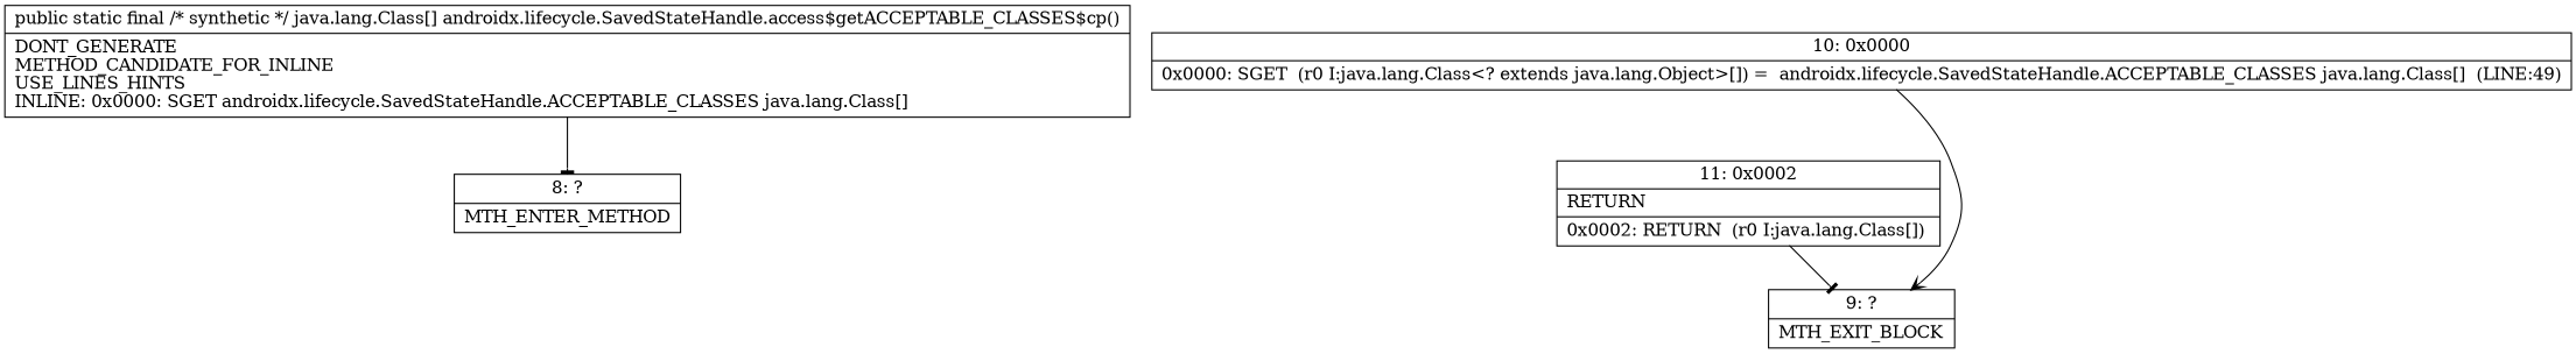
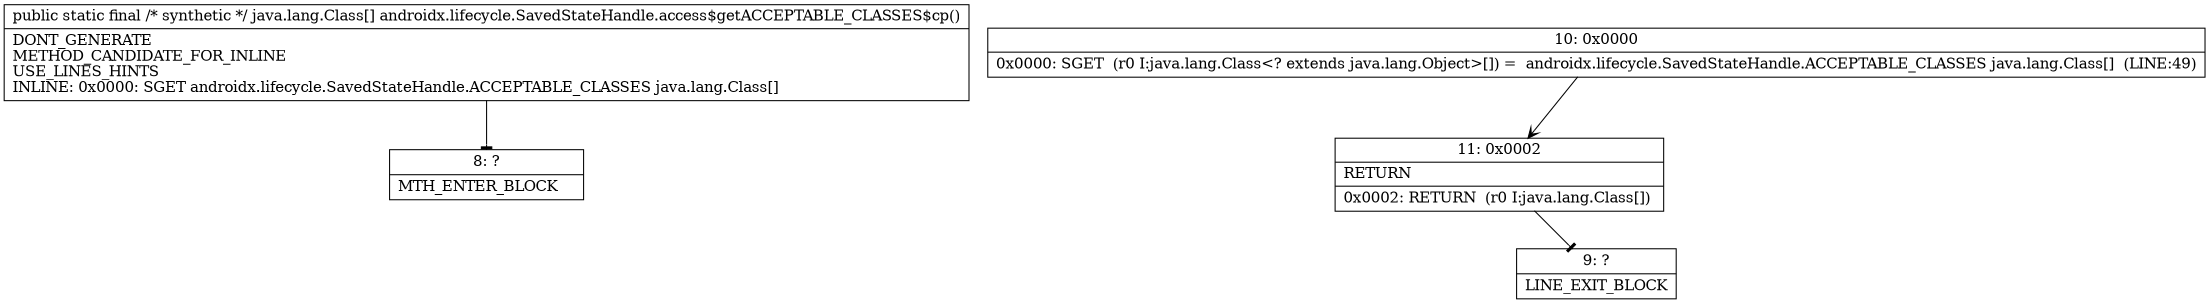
  digraph {
    fontname="DejaVu Serif"
    node [fontname="DejaVu Serif" shape=record]
    edge [arrowhead=tee fontname="DejaVu Serif"]
-   n1 [label="{8\:\ ?|MTH_ENTER_METHOD\l}"]
+   n1 [label="{8\:\ ?|MTH_ENTER_BLOCK\l}"]
    n2 [label="{10\:\ 0x0000|0x0000: SGET  (r0 I:java.lang.Class\<? extends java.lang.Object\>[]) =  androidx.lifecycle.SavedStateHandle.ACCEPTABLE_CLASSES java.lang.Class[]  (LINE:49)\l}"]
    n3 [label="{11\:\ 0x0002|RETURN\l|0x0002: RETURN  (r0 I:java.lang.Class[]) \l}"]
-   n4 [label="{9\:\ ?|MTH_EXIT_BLOCK\l}"]
+   n4 [label="{9\:\ ?|LINE_EXIT_BLOCK\l}"]
    n5 [label="{public static final \/* synthetic *\/ java.lang.Class[] androidx.lifecycle.SavedStateHandle.access$getACCEPTABLE_CLASSES$cp()  | DONT_GENERATE\lMETHOD_CANDIDATE_FOR_INLINE\lUSE_LINES_HINTS\lINLINE: 0x0000: SGET   androidx.lifecycle.SavedStateHandle.ACCEPTABLE_CLASSES java.lang.Class[]\l}"]
-   n2 -> n4 [arrowhead=vee]
+   n2 -> n3 [arrowhead=vee]
    n3 -> n4
    n5 -> n1
  }
